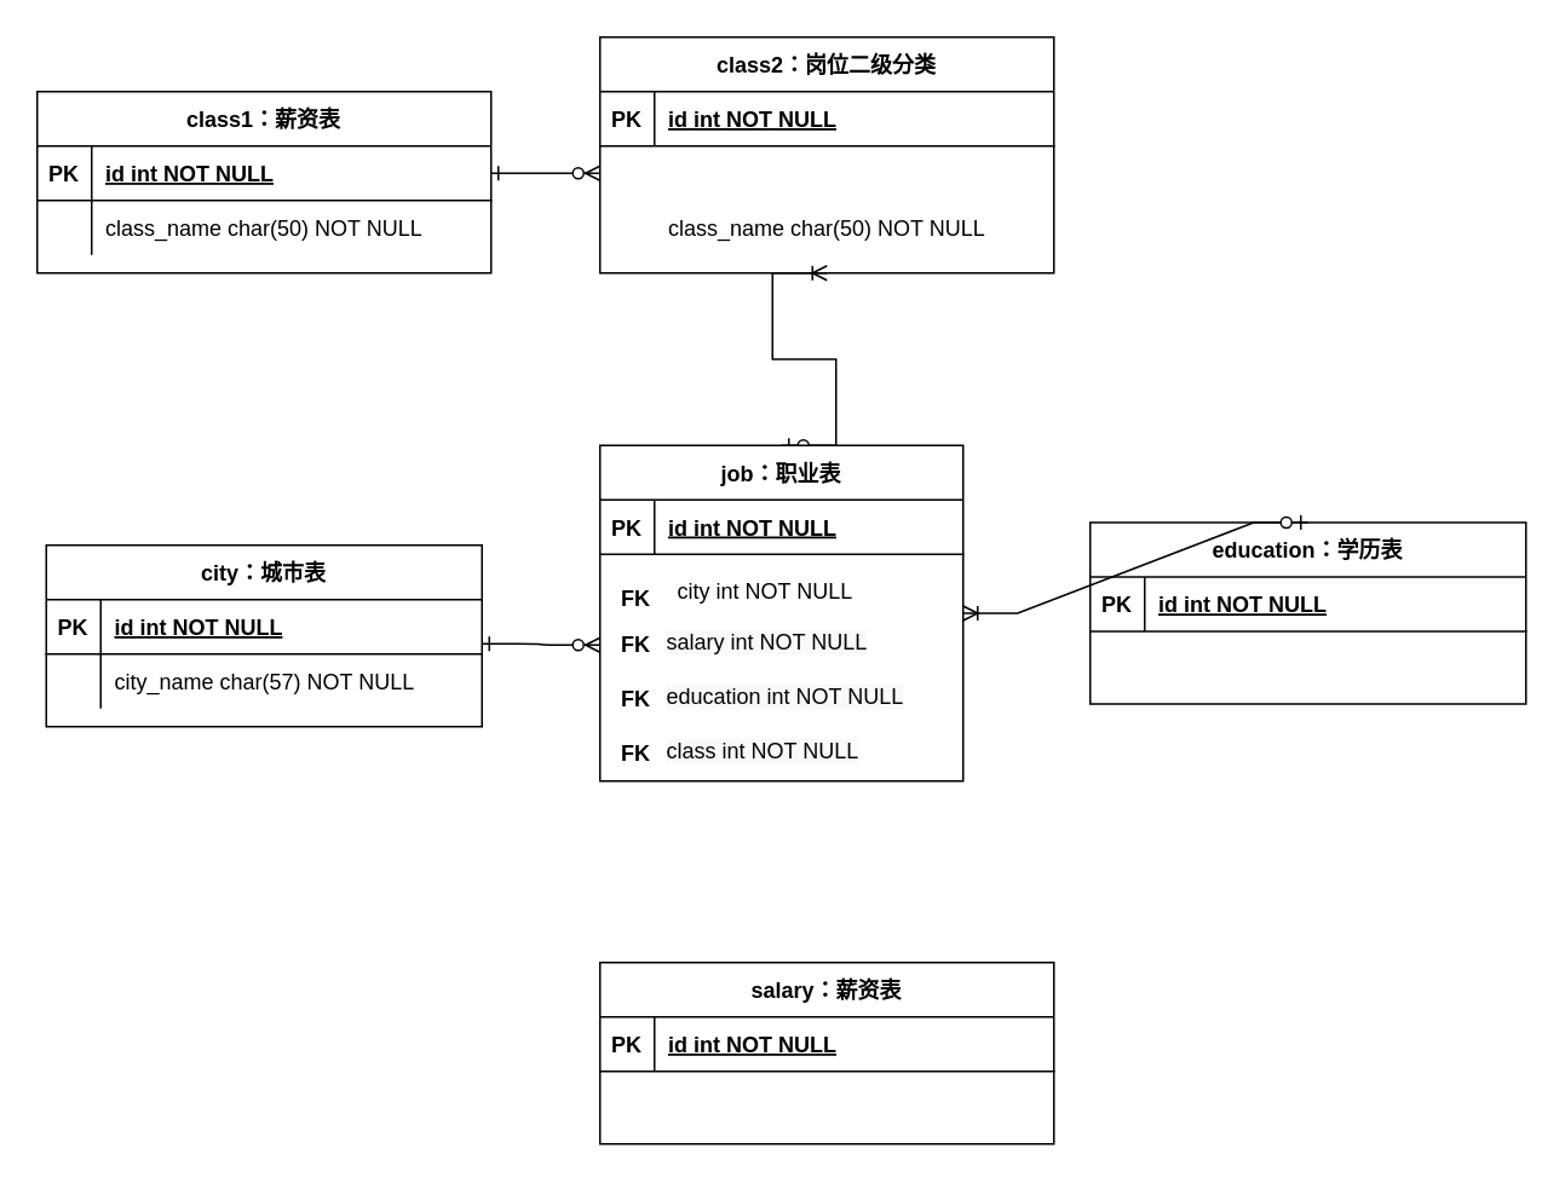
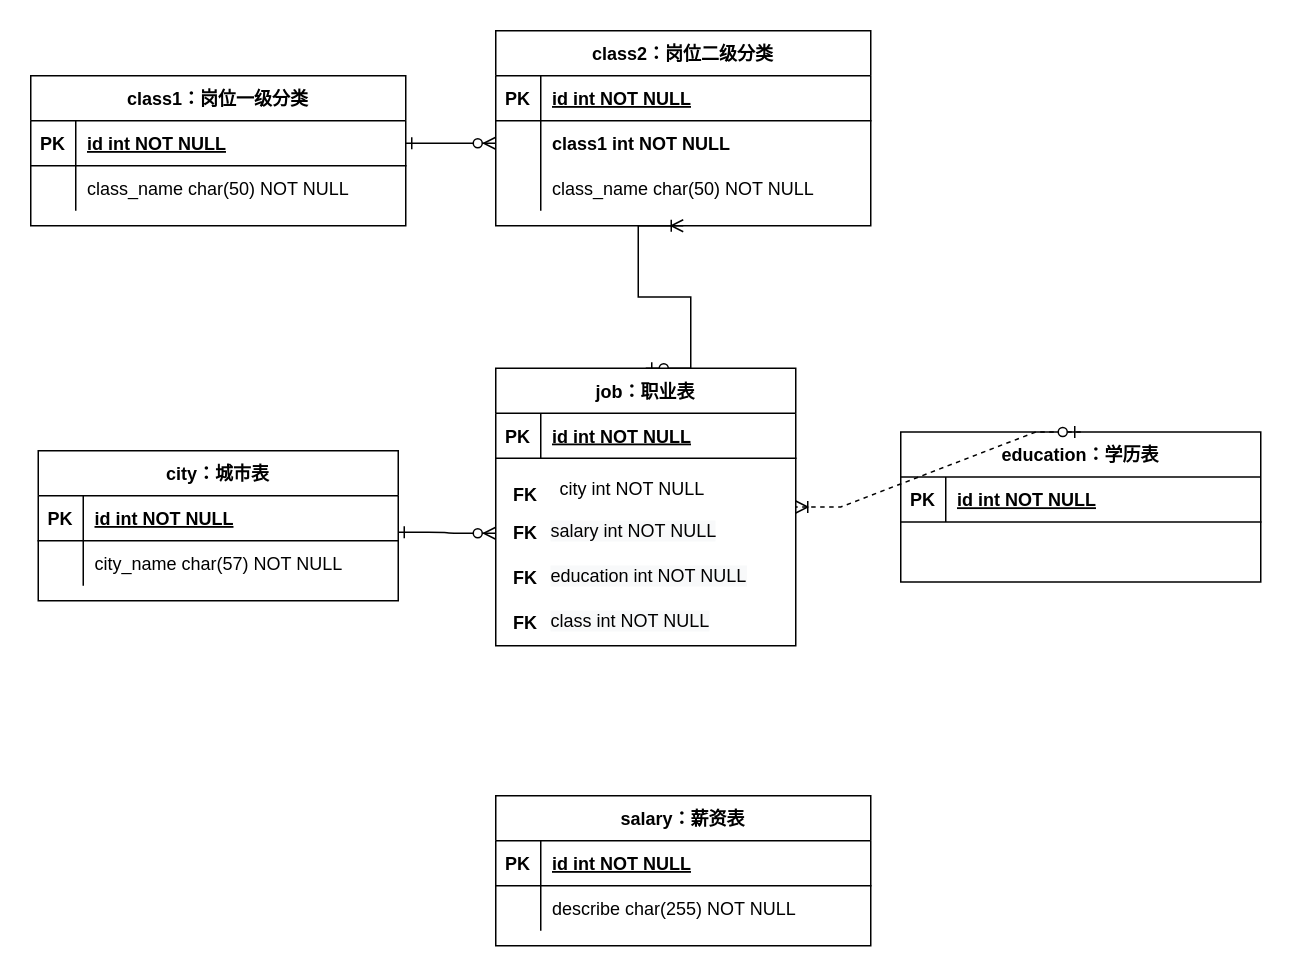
  <mxCell id="0" />
  <mxCell id="1" parent="0" />
  <mxCell id="2" value="" style="edgeStyle=entityRelationEdgeStyle;endArrow=ERzeroToMany;startArrow=ERone;endFill=1;startFill=0;" parent="1" source="4" target="15" edge="1"><mxGeometry width="100" height="100" relative="1" as="geometry"><mxPoint x="310" y="620" as="sourcePoint" /><mxPoint x="410" y="520" as="targetPoint" /></mxGeometry></mxCell>
- <mxCell id="3" value="class1：薪资表" style="shape=table;startSize=30;container=1;collapsible=1;childLayout=tableLayout;fixedRows=1;rowLines=0;fontStyle=1;align=center;resizeLast=1;" parent="1" vertex="1"><mxGeometry x="20" y="50" width="250" height="100" as="geometry" /></mxCell>
+ <mxCell id="3" value="class1：岗位一级分类" style="shape=table;startSize=30;container=1;collapsible=1;childLayout=tableLayout;fixedRows=1;rowLines=0;fontStyle=1;align=center;resizeLast=1;" parent="1" vertex="1"><mxGeometry x="20" y="50" width="250" height="100" as="geometry" /></mxCell>
  <mxCell id="4" value="" style="shape=partialRectangle;collapsible=0;dropTarget=0;pointerEvents=0;fillColor=none;points=[[0,0.5],[1,0.5]];portConstraint=eastwest;top=0;left=0;right=0;bottom=1;" parent="3" vertex="1"><mxGeometry y="30" width="250" height="30" as="geometry" /></mxCell>
  <mxCell id="5" value="PK" style="shape=partialRectangle;overflow=hidden;connectable=0;fillColor=none;top=0;left=0;bottom=0;right=0;fontStyle=1;" parent="4" vertex="1"><mxGeometry width="30" height="30" as="geometry" /></mxCell>
  <mxCell id="6" value="id int NOT NULL " style="shape=partialRectangle;overflow=hidden;connectable=0;fillColor=none;top=0;left=0;bottom=0;right=0;align=left;spacingLeft=6;fontStyle=5;" parent="4" vertex="1"><mxGeometry x="30" width="220" height="30" as="geometry" /></mxCell>
  <mxCell id="7" value="" style="shape=partialRectangle;collapsible=0;dropTarget=0;pointerEvents=0;fillColor=none;points=[[0,0.5],[1,0.5]];portConstraint=eastwest;top=0;left=0;right=0;bottom=0;" parent="3" vertex="1"><mxGeometry y="60" width="250" height="30" as="geometry" /></mxCell>
  <mxCell id="8" value="" style="shape=partialRectangle;overflow=hidden;connectable=0;fillColor=none;top=0;left=0;bottom=0;right=0;" parent="7" vertex="1"><mxGeometry width="30" height="30" as="geometry" /></mxCell>
  <mxCell id="9" value="class_name char(50) NOT NULL " style="shape=partialRectangle;overflow=hidden;connectable=0;fillColor=none;top=0;left=0;bottom=0;right=0;align=left;spacingLeft=6;" parent="7" vertex="1"><mxGeometry x="30" width="220" height="30" as="geometry" /></mxCell>
  <mxCell id="10" value="" style="edgeStyle=entityRelationEdgeStyle;fontSize=12;html=1;endArrow=ERoneToMany;startArrow=ERzeroToOne;exitX=0.5;exitY=0;exitDx=0;exitDy=0;rounded=0;" edge="1" parent="1" source="43"><mxGeometry width="100" height="100" relative="1" as="geometry"><mxPoint x="440" y="340" as="sourcePoint" /><mxPoint x="455" y="150" as="targetPoint" /></mxGeometry></mxCell>
  <mxCell id="11" value="class2：岗位二级分类" style="shape=table;startSize=30;container=1;collapsible=1;childLayout=tableLayout;fixedRows=1;rowLines=0;fontStyle=1;align=center;resizeLast=1;" parent="1" vertex="1"><mxGeometry x="330" y="20" width="250" height="130" as="geometry" /></mxCell>
  <mxCell id="12" value="" style="shape=partialRectangle;collapsible=0;dropTarget=0;pointerEvents=0;fillColor=none;points=[[0,0.5],[1,0.5]];portConstraint=eastwest;top=0;left=0;right=0;bottom=1;" parent="11" vertex="1"><mxGeometry y="30" width="250" height="30" as="geometry" /></mxCell>
  <mxCell id="13" value="PK" style="shape=partialRectangle;overflow=hidden;connectable=0;fillColor=none;top=0;left=0;bottom=0;right=0;fontStyle=1;" parent="12" vertex="1"><mxGeometry width="30" height="30" as="geometry" /></mxCell>
  <mxCell id="14" value="id int NOT NULL" style="shape=partialRectangle;overflow=hidden;connectable=0;fillColor=none;top=0;left=0;bottom=0;right=0;align=left;spacingLeft=6;fontStyle=5;" parent="12" vertex="1"><mxGeometry x="30" width="220" height="30" as="geometry" /></mxCell>
  <mxCell id="15" value="" style="shape=partialRectangle;collapsible=0;dropTarget=0;pointerEvents=0;fillColor=none;points=[[0,0.5],[1,0.5]];portConstraint=eastwest;top=0;left=0;right=0;bottom=0;" parent="11" vertex="1"><mxGeometry y="60" width="250" height="30" as="geometry" /></mxCell>
+ <mxCell id="16" value="class1 int NOT NULL" style="shape=partialRectangle;overflow=hidden;connectable=0;fillColor=none;top=0;left=0;bottom=0;right=0;align=left;spacingLeft=6;fontStyle=1" parent="15" vertex="1"><mxGeometry x="30" width="220" height="30" as="geometry" /></mxCell>
  <mxCell id="17" value="" style="shape=partialRectangle;collapsible=0;dropTarget=0;pointerEvents=0;fillColor=none;points=[[0,0.5],[1,0.5]];portConstraint=eastwest;top=0;left=0;right=0;bottom=0;" parent="11" vertex="1"><mxGeometry y="90" width="250" height="30" as="geometry" /></mxCell>
  <mxCell id="18" value="" style="shape=partialRectangle;overflow=hidden;connectable=0;fillColor=none;top=0;left=0;bottom=0;right=0;" parent="17" vertex="1"><mxGeometry width="30" height="30" as="geometry" /></mxCell>
  <mxCell id="19" value="class_name char(50) NOT NULL " style="shape=partialRectangle;overflow=hidden;connectable=0;fillColor=none;top=0;left=0;bottom=0;right=0;align=left;spacingLeft=6;" parent="17" vertex="1"><mxGeometry x="30" width="220" height="30" as="geometry" /></mxCell>
  <mxCell id="20" value="city int NOT NULL" style="shape=partialRectangle;overflow=hidden;connectable=0;fillColor=none;top=0;left=0;bottom=0;right=0;align=left;spacingLeft=6;" vertex="1" parent="1"><mxGeometry x="365" y="310" width="220" height="30" as="geometry" /></mxCell>
  <mxCell id="21" value="salary：薪资表" style="shape=table;startSize=30;container=1;collapsible=1;childLayout=tableLayout;fixedRows=1;rowLines=0;fontStyle=1;align=center;resizeLast=1;" vertex="1" parent="1"><mxGeometry x="330" y="530" width="250" height="100" as="geometry" /></mxCell>
  <mxCell id="22" value="" style="shape=partialRectangle;collapsible=0;dropTarget=0;pointerEvents=0;fillColor=none;top=0;left=0;bottom=1;right=0;points=[[0,0.5],[1,0.5]];portConstraint=eastwest;" vertex="1" parent="21"><mxGeometry y="30" width="250" height="30" as="geometry" /></mxCell>
  <mxCell id="23" value="PK" style="shape=partialRectangle;connectable=0;fillColor=none;top=0;left=0;bottom=0;right=0;fontStyle=1;overflow=hidden;" vertex="1" parent="22"><mxGeometry width="30" height="30" as="geometry" /></mxCell>
  <mxCell id="24" value="id int NOT NULL" style="shape=partialRectangle;connectable=0;fillColor=none;top=0;left=0;bottom=0;right=0;align=left;spacingLeft=6;fontStyle=5;overflow=hidden;" vertex="1" parent="22"><mxGeometry x="30" width="220" height="30" as="geometry" /></mxCell>
  <mxCell id="25" value="" style="shape=partialRectangle;collapsible=0;dropTarget=0;pointerEvents=0;fillColor=none;top=0;left=0;bottom=0;right=0;points=[[0,0.5],[1,0.5]];portConstraint=eastwest;" vertex="1" parent="21"><mxGeometry y="60" width="250" height="30" as="geometry" /></mxCell>
  <mxCell id="26" value="" style="shape=partialRectangle;connectable=0;fillColor=none;top=0;left=0;bottom=0;right=0;editable=1;overflow=hidden;" vertex="1" parent="25"><mxGeometry width="30" height="30" as="geometry" /></mxCell>
+ <mxCell id="27" value="describe char(255) NOT NULL" style="shape=partialRectangle;connectable=0;fillColor=none;top=0;left=0;bottom=0;right=0;align=left;spacingLeft=6;overflow=hidden;" vertex="1" parent="25"><mxGeometry x="30" width="220" height="30" as="geometry" /></mxCell>
  <mxCell id="28" value="&lt;span style=&quot;color: rgb(0 , 0 , 0) ; font-family: &amp;#34;helvetica&amp;#34; ; font-size: 12px ; font-style: normal ; font-weight: 400 ; letter-spacing: normal ; text-align: left ; text-indent: 0px ; text-transform: none ; word-spacing: 0px ; background-color: rgb(248 , 249 , 250) ; display: inline ; float: none&quot;&gt;salary int NOT NULL&lt;/span&gt;" style="text;whiteSpace=wrap;html=1;" vertex="1" parent="1"><mxGeometry x="365" y="340" width="130" height="30" as="geometry" /></mxCell>
  <mxCell id="29" value="city：城市表" style="shape=table;startSize=30;container=1;collapsible=1;childLayout=tableLayout;fixedRows=1;rowLines=0;fontStyle=1;align=center;resizeLast=1;" vertex="1" parent="1"><mxGeometry x="25" y="300" width="240" height="100" as="geometry" /></mxCell>
  <mxCell id="30" value="" style="shape=partialRectangle;collapsible=0;dropTarget=0;pointerEvents=0;fillColor=none;top=0;left=0;bottom=1;right=0;points=[[0,0.5],[1,0.5]];portConstraint=eastwest;" vertex="1" parent="29"><mxGeometry y="30" width="240" height="30" as="geometry" /></mxCell>
  <mxCell id="31" value="PK" style="shape=partialRectangle;connectable=0;fillColor=none;top=0;left=0;bottom=0;right=0;fontStyle=1;overflow=hidden;" vertex="1" parent="30"><mxGeometry width="30" height="30" as="geometry" /></mxCell>
  <mxCell id="32" value="id int NOT NULL" style="shape=partialRectangle;connectable=0;fillColor=none;top=0;left=0;bottom=0;right=0;align=left;spacingLeft=6;fontStyle=5;overflow=hidden;" vertex="1" parent="30"><mxGeometry x="30" width="210" height="30" as="geometry" /></mxCell>
  <mxCell id="33" value="" style="shape=partialRectangle;collapsible=0;dropTarget=0;pointerEvents=0;fillColor=none;top=0;left=0;bottom=0;right=0;points=[[0,0.5],[1,0.5]];portConstraint=eastwest;" vertex="1" parent="29"><mxGeometry y="60" width="240" height="30" as="geometry" /></mxCell>
  <mxCell id="34" value="" style="shape=partialRectangle;connectable=0;fillColor=none;top=0;left=0;bottom=0;right=0;editable=1;overflow=hidden;" vertex="1" parent="33"><mxGeometry width="30" height="30" as="geometry" /></mxCell>
  <mxCell id="35" value="city_name char(57) NOT NULL " style="shape=partialRectangle;connectable=0;fillColor=none;top=0;left=0;bottom=0;right=0;align=left;spacingLeft=6;overflow=hidden;" vertex="1" parent="33"><mxGeometry x="30" width="210" height="30" as="geometry" /></mxCell>
  <mxCell id="36" value="&lt;span style=&quot;color: rgb(0 , 0 , 0) ; font-family: &amp;#34;helvetica&amp;#34; ; font-size: 12px ; font-style: normal ; font-weight: 400 ; letter-spacing: normal ; text-align: left ; text-indent: 0px ; text-transform: none ; word-spacing: 0px ; background-color: rgb(248 , 249 , 250) ; display: inline ; float: none&quot;&gt;education int NOT NULL&lt;/span&gt;" style="text;whiteSpace=wrap;html=1;" vertex="1" parent="1"><mxGeometry x="365" y="370" width="155" height="30" as="geometry" /></mxCell>
  <mxCell id="37" value="&lt;span style=&quot;color: rgb(0 , 0 , 0) ; font-family: &amp;#34;helvetica&amp;#34; ; font-size: 12px ; font-style: normal ; font-weight: 400 ; letter-spacing: normal ; text-align: left ; text-indent: 0px ; text-transform: none ; word-spacing: 0px ; background-color: rgb(248 , 249 , 250) ; display: inline ; float: none&quot;&gt;class int NOT NULL&lt;/span&gt;" style="text;whiteSpace=wrap;html=1;" vertex="1" parent="1"><mxGeometry x="365" y="400" width="155" height="30" as="geometry" /></mxCell>
  <mxCell id="38" value="&lt;b&gt;FK&lt;/b&gt;" style="text;html=1;strokeColor=none;fillColor=none;align=center;verticalAlign=middle;whiteSpace=wrap;rounded=0;" vertex="1" parent="1"><mxGeometry x="330" y="320" width="40" height="20" as="geometry" /></mxCell>
  <mxCell id="39" value="&lt;b&gt;FK&lt;/b&gt;" style="text;html=1;strokeColor=none;fillColor=none;align=center;verticalAlign=middle;whiteSpace=wrap;rounded=0;" vertex="1" parent="1"><mxGeometry x="330" y="345" width="40" height="20" as="geometry" /></mxCell>
  <mxCell id="40" value="&lt;b&gt;FK&lt;/b&gt;" style="text;html=1;strokeColor=none;fillColor=none;align=center;verticalAlign=middle;whiteSpace=wrap;rounded=0;" vertex="1" parent="1"><mxGeometry x="330" y="375" width="40" height="20" as="geometry" /></mxCell>
  <mxCell id="41" value="&lt;b&gt;FK&lt;/b&gt;" style="text;html=1;strokeColor=none;fillColor=none;align=center;verticalAlign=middle;whiteSpace=wrap;rounded=0;" vertex="1" parent="1"><mxGeometry x="330" y="405" width="40" height="20" as="geometry" /></mxCell>
  <mxCell id="42" value="" style="edgeStyle=entityRelationEdgeStyle;endArrow=ERzeroToMany;startArrow=ERone;endFill=1;startFill=0;entryX=0;entryY=0.5;entryDx=0;entryDy=0;" edge="1" parent="1" target="39"><mxGeometry width="100" height="100" relative="1" as="geometry"><mxPoint x="265" y="354.41" as="sourcePoint" /><mxPoint x="325" y="354.41" as="targetPoint" /></mxGeometry></mxCell>
  <mxCell id="43" value="job：职业表" style="shape=table;startSize=30;container=1;collapsible=1;childLayout=tableLayout;fixedRows=1;rowLines=0;fontStyle=1;align=center;resizeLast=1;" parent="1" vertex="1"><mxGeometry x="330" y="245" width="200" height="185" as="geometry" /></mxCell>
  <mxCell id="44" value="" style="shape=partialRectangle;collapsible=0;dropTarget=0;pointerEvents=0;fillColor=none;points=[[0,0.5],[1,0.5]];portConstraint=eastwest;top=0;left=0;right=0;bottom=1;" parent="43" vertex="1"><mxGeometry y="30" width="200" height="30" as="geometry" /></mxCell>
  <mxCell id="45" value="PK" style="shape=partialRectangle;overflow=hidden;connectable=0;fillColor=none;top=0;left=0;bottom=0;right=0;fontStyle=1;" parent="44" vertex="1"><mxGeometry width="30" height="30" as="geometry" /></mxCell>
  <mxCell id="46" value="id int NOT NULL " style="shape=partialRectangle;overflow=hidden;connectable=0;fillColor=none;top=0;left=0;bottom=0;right=0;align=left;spacingLeft=6;fontStyle=5;" parent="44" vertex="1"><mxGeometry x="30" width="170" height="30" as="geometry" /></mxCell>
  <mxCell id="47" value="education：学历表" style="shape=table;startSize=30;container=1;collapsible=1;childLayout=tableLayout;fixedRows=1;rowLines=0;fontStyle=1;align=center;resizeLast=1;" vertex="1" parent="1"><mxGeometry x="600" y="287.5" width="240" height="100" as="geometry" /></mxCell>
  <mxCell id="48" value="" style="shape=partialRectangle;collapsible=0;dropTarget=0;pointerEvents=0;fillColor=none;top=0;left=0;bottom=1;right=0;points=[[0,0.5],[1,0.5]];portConstraint=eastwest;" vertex="1" parent="47"><mxGeometry y="30" width="240" height="30" as="geometry" /></mxCell>
  <mxCell id="49" value="PK" style="shape=partialRectangle;connectable=0;fillColor=none;top=0;left=0;bottom=0;right=0;fontStyle=1;overflow=hidden;" vertex="1" parent="48"><mxGeometry width="30" height="30" as="geometry" /></mxCell>
  <mxCell id="50" value="id int NOT NULL" style="shape=partialRectangle;connectable=0;fillColor=none;top=0;left=0;bottom=0;right=0;align=left;spacingLeft=6;fontStyle=5;overflow=hidden;" vertex="1" parent="48"><mxGeometry x="30" width="210" height="30" as="geometry" /></mxCell>
  <mxCell id="51" value="" style="shape=partialRectangle;collapsible=0;dropTarget=0;pointerEvents=0;fillColor=none;top=0;left=0;bottom=0;right=0;points=[[0,0.5],[1,0.5]];portConstraint=eastwest;" vertex="1" parent="47"><mxGeometry y="60" width="240" height="30" as="geometry" /></mxCell>
  <mxCell id="52" value="" style="shape=partialRectangle;connectable=0;fillColor=none;top=0;left=0;bottom=0;right=0;editable=1;overflow=hidden;" vertex="1" parent="51"><mxGeometry width="30" height="30" as="geometry" /></mxCell>
- <mxCell id="53" value="" style="edgeStyle=entityRelationEdgeStyle;fontSize=12;html=1;endArrow=ERoneToMany;startArrow=ERzeroToOne;exitX=0.5;exitY=0;exitDx=0;exitDy=0;entryX=1;entryY=0.5;entryDx=0;entryDy=0;rounded=0;" edge="1" parent="1" source="47" target="43"><mxGeometry width="100" height="100" relative="1" as="geometry"><mxPoint x="370" y="410" as="sourcePoint" /><mxPoint x="470" y="310" as="targetPoint" /></mxGeometry></mxCell>
+ <mxCell id="53" value="" style="edgeStyle=entityRelationEdgeStyle;fontSize=12;html=1;endArrow=ERoneToMany;startArrow=ERzeroToOne;exitX=0.5;exitY=0;exitDx=0;exitDy=0;entryX=1;entryY=0.5;entryDx=0;entryDy=0;rounded=0;dashed=1;" edge="1" parent="1" source="47" target="43"><mxGeometry width="100" height="100" relative="1" as="geometry"><mxPoint x="370" y="410" as="sourcePoint" /><mxPoint x="470" y="310" as="targetPoint" /></mxGeometry></mxCell>
